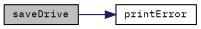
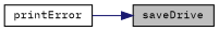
  digraph {
    rankdir=LR
    fontname="IBM Plex Mono"
    node [color=black fontname="IBM Plex Mono" fontsize=10 shape=record style=filled]
    n1 [fillcolor=grey75 fontcolor=black height=0.2 label=saveDrive width=0.4]
    n2 [fillcolor=white height=0.2 label=printError width=0.4]
-   n1 -> n2 [color=midnightblue fontname="IBM Plex Mono" fontsize=10 labelfontname=Helvetica labelfontsize=10 style=solid]
+   n2 -> n1 [color=midnightblue fontname="IBM Plex Mono" fontsize=10 labelfontname=Helvetica labelfontsize=10 style=solid]
  }
